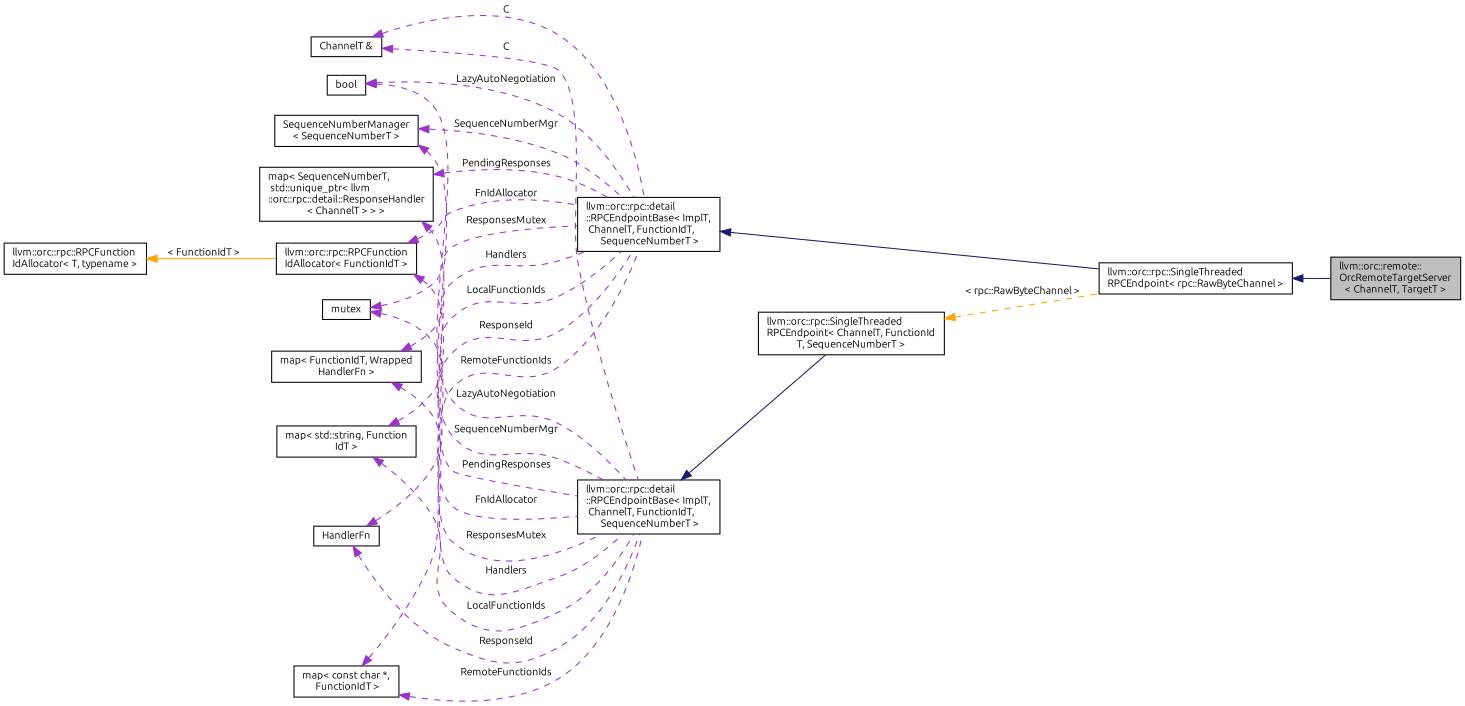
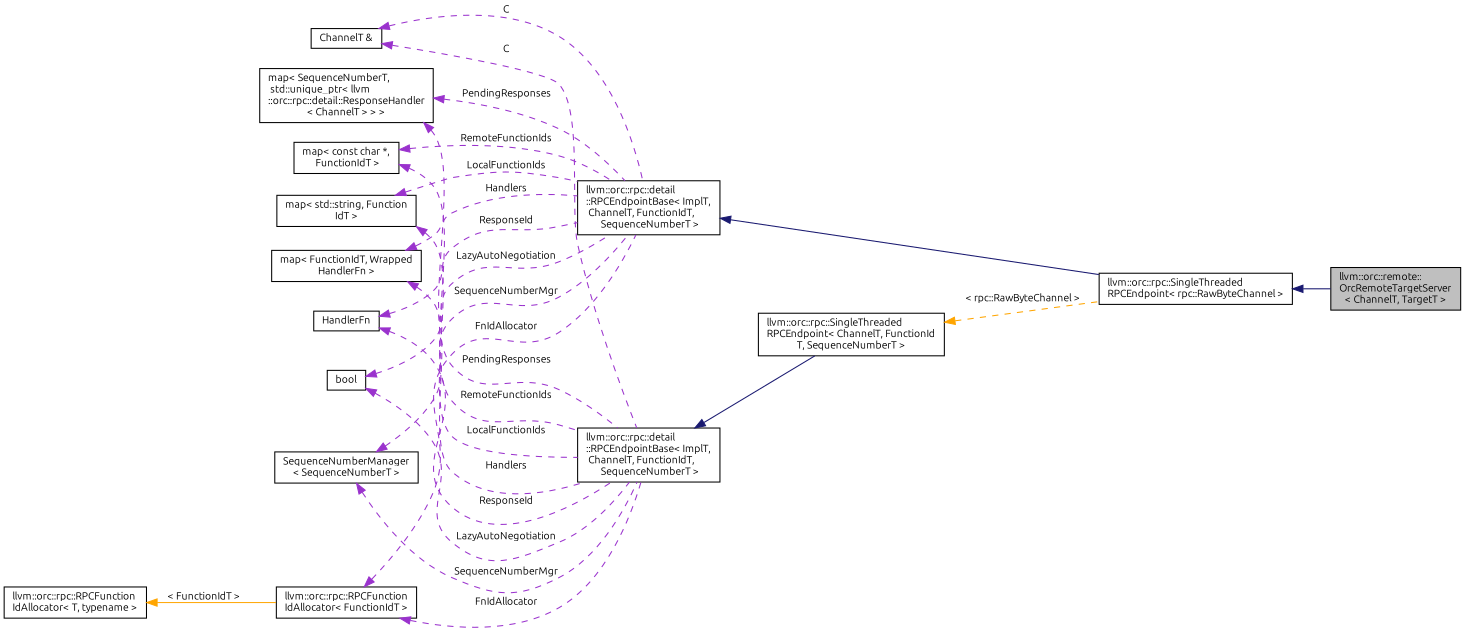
  digraph {
    fontname=Ubuntu
    rankdir=LR
    node [color=black fontname=Ubuntu fontsize=10 shape=box]
    edge [color=darkorchid3 dir=back fontname=Ubuntu fontsize=10 labelfontname=Helvetica labelfontsize=10 style=dashed]
    n1 [fillcolor=grey75 fontcolor=black height=0.2 label="llvm::orc::remote::\lOrcRemoteTargetServer\l\< ChannelT, TargetT \>" style=filled width=0.4]
    n2 [height=0.2 label="llvm::orc::rpc::SingleThreaded\lRPCEndpoint\< rpc::RawByteChannel \>" width=0.4]
    n3 [height=0.2 label="llvm::orc::rpc::detail\l::RPCEndpointBase\< ImplT,\l ChannelT, FunctionIdT,\l SequenceNumberT \>" width=0.4]
    n4 [height=0.2 label="ChannelT &" width=0.4]
    n5 [height=0.2 label="llvm::orc::rpc::detail\l::RPCEndpointBase\< ImplT,\l ChannelT, FunctionIdT,\l SequenceNumberT \>" width=0.4]
    n6 [height=0.2 label="llvm::orc::rpc::SingleThreaded\lRPCEndpoint\< ChannelT, FunctionId\lT, SequenceNumberT \>" width=0.4]
    n7 [height=0.2 label=bool width=0.4]
    n8 [height=0.2 label="llvm::orc::rpc::RPCFunction\lIdAllocator\< FunctionIdT \>" width=0.4]
    n9 [height=0.2 label="llvm::orc::rpc::RPCFunction\lIdAllocator\< T, typename \>" width=0.4]
    n10 [height=0.2 label=HandlerFn width=0.4]
    n11 [height=0.2 label="map\< std::string, Function\lIdT \>" width=0.4]
    n12 [height=0.2 label="map\< const char *,\l FunctionIdT \>" width=0.4]
    n13 [height=0.2 label="map\< FunctionIdT, Wrapped\lHandlerFn \>" width=0.4]
-   n14 [height=0.2 label=mutex width=0.4]
    n15 [height=0.2 label="SequenceNumberManager\l\< SequenceNumberT \>" width=0.4]
    n16 [height=0.2 label="map\< SequenceNumberT,\l std::unique_ptr\< llvm\l::orc::rpc::detail::ResponseHandler\l\< ChannelT \> \> \>" width=0.4]
    n2 -> n1 [color=midnightblue style=solid]
    n3 -> n2 [color=midnightblue style=solid]
    n4 -> n3 [label=" C"]
    n4 -> n5 [label=" C"]
    n5 -> n6 [color=midnightblue style=solid]
    n6 -> n2 [color=orange label=" \< rpc::RawByteChannel \>"]
    n7 -> n3 [label=" LazyAutoNegotiation"]
    n7 -> n5 [label=" LazyAutoNegotiation"]
    n8 -> n3 [label=" FnIdAllocator"]
    n8 -> n5 [label=" FnIdAllocator"]
    n9 -> n8 [color=orange label=" \< FunctionIdT \>" style=solid]
    n10 -> n3 [label=" ResponseId"]
    n10 -> n5 [label=" ResponseId"]
    n11 -> n3 [label=" LocalFunctionIds"]
    n11 -> n5 [label=" LocalFunctionIds"]
    n12 -> n3 [label=" RemoteFunctionIds"]
    n12 -> n5 [label=" RemoteFunctionIds"]
    n13 -> n3 [label=" Handlers"]
    n13 -> n5 [label=" Handlers"]
-   n14 -> n3 [label=" ResponsesMutex"]
-   n14 -> n5 [label=" ResponsesMutex"]
    n15 -> n3 [label=" SequenceNumberMgr"]
    n15 -> n5 [label=" SequenceNumberMgr"]
    n16 -> n3 [label=" PendingResponses"]
    n16 -> n5 [label=" PendingResponses"]
  }
